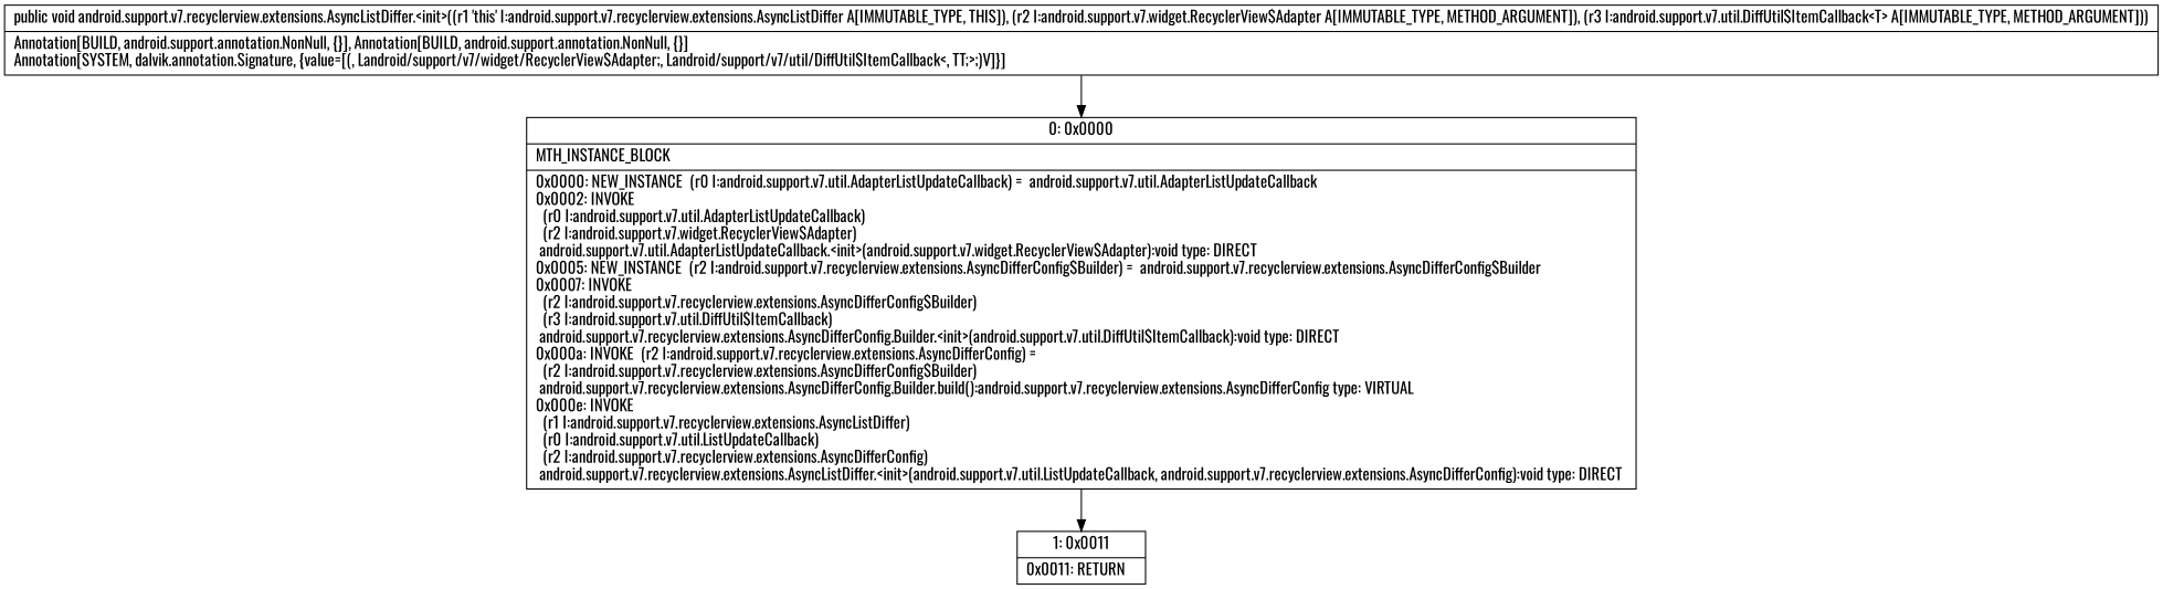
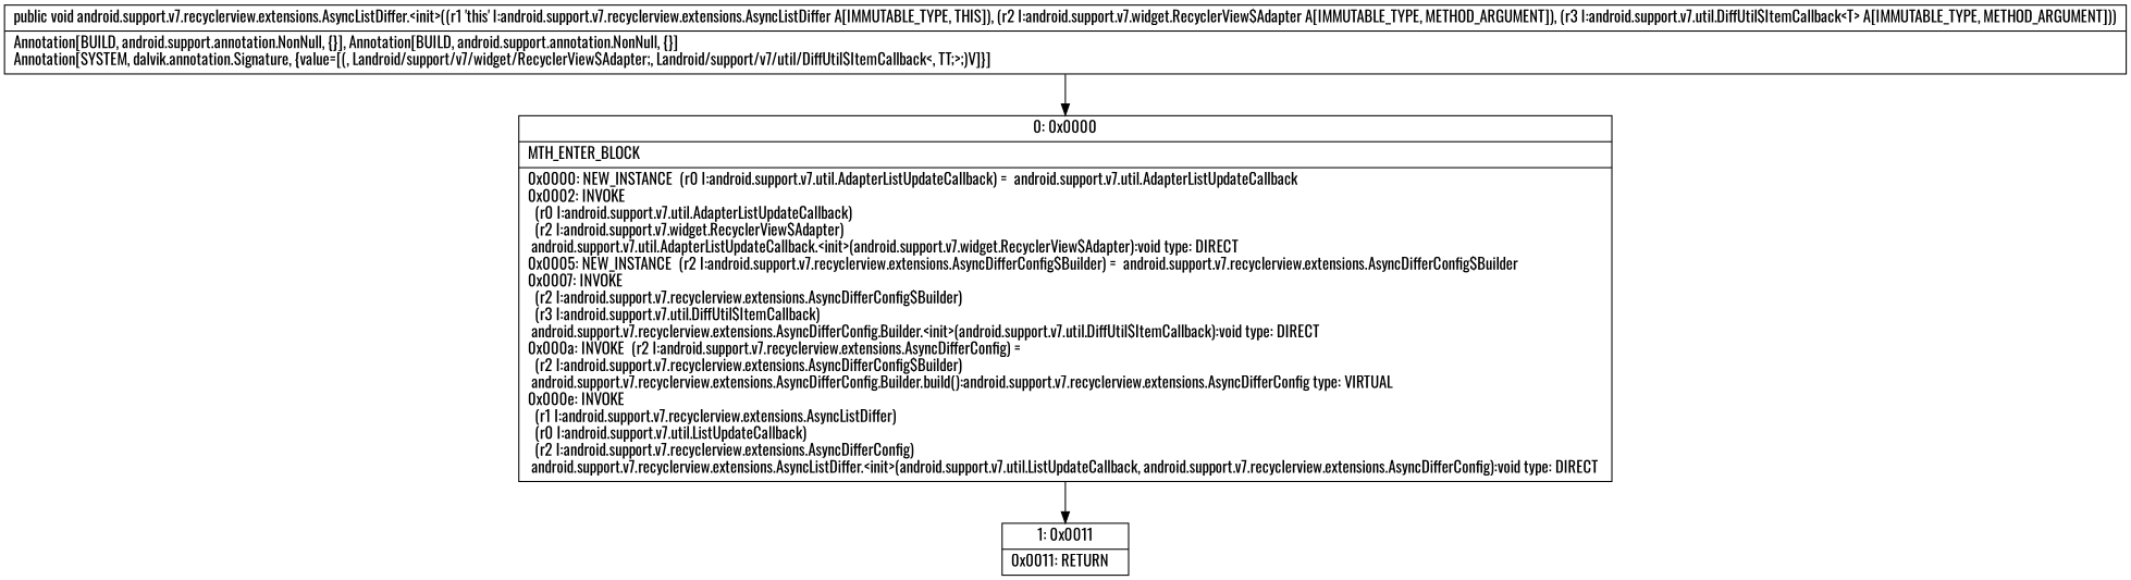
  digraph {
    fontname=Oswald
    node [shape=record fontname=Oswald]
    edge [fontname=Oswald]
-   n1 [label="{0\:\ 0x0000|MTH_INSTANCE_BLOCK\l|0x0000: NEW_INSTANCE  (r0 I:android.support.v7.util.AdapterListUpdateCallback) =  android.support.v7.util.AdapterListUpdateCallback \l0x0002: INVOKE  \l  (r0 I:android.support.v7.util.AdapterListUpdateCallback)\l  (r2 I:android.support.v7.widget.RecyclerView$Adapter)\l android.support.v7.util.AdapterListUpdateCallback.\<init\>(android.support.v7.widget.RecyclerView$Adapter):void type: DIRECT \l0x0005: NEW_INSTANCE  (r2 I:android.support.v7.recyclerview.extensions.AsyncDifferConfig$Builder) =  android.support.v7.recyclerview.extensions.AsyncDifferConfig$Builder \l0x0007: INVOKE  \l  (r2 I:android.support.v7.recyclerview.extensions.AsyncDifferConfig$Builder)\l  (r3 I:android.support.v7.util.DiffUtil$ItemCallback)\l android.support.v7.recyclerview.extensions.AsyncDifferConfig.Builder.\<init\>(android.support.v7.util.DiffUtil$ItemCallback):void type: DIRECT \l0x000a: INVOKE  (r2 I:android.support.v7.recyclerview.extensions.AsyncDifferConfig) = \l  (r2 I:android.support.v7.recyclerview.extensions.AsyncDifferConfig$Builder)\l android.support.v7.recyclerview.extensions.AsyncDifferConfig.Builder.build():android.support.v7.recyclerview.extensions.AsyncDifferConfig type: VIRTUAL \l0x000e: INVOKE  \l  (r1 I:android.support.v7.recyclerview.extensions.AsyncListDiffer)\l  (r0 I:android.support.v7.util.ListUpdateCallback)\l  (r2 I:android.support.v7.recyclerview.extensions.AsyncDifferConfig)\l android.support.v7.recyclerview.extensions.AsyncListDiffer.\<init\>(android.support.v7.util.ListUpdateCallback, android.support.v7.recyclerview.extensions.AsyncDifferConfig):void type: DIRECT \l}"]
+   n1 [label="{0\:\ 0x0000|MTH_ENTER_BLOCK\l|0x0000: NEW_INSTANCE  (r0 I:android.support.v7.util.AdapterListUpdateCallback) =  android.support.v7.util.AdapterListUpdateCallback \l0x0002: INVOKE  \l  (r0 I:android.support.v7.util.AdapterListUpdateCallback)\l  (r2 I:android.support.v7.widget.RecyclerView$Adapter)\l android.support.v7.util.AdapterListUpdateCallback.\<init\>(android.support.v7.widget.RecyclerView$Adapter):void type: DIRECT \l0x0005: NEW_INSTANCE  (r2 I:android.support.v7.recyclerview.extensions.AsyncDifferConfig$Builder) =  android.support.v7.recyclerview.extensions.AsyncDifferConfig$Builder \l0x0007: INVOKE  \l  (r2 I:android.support.v7.recyclerview.extensions.AsyncDifferConfig$Builder)\l  (r3 I:android.support.v7.util.DiffUtil$ItemCallback)\l android.support.v7.recyclerview.extensions.AsyncDifferConfig.Builder.\<init\>(android.support.v7.util.DiffUtil$ItemCallback):void type: DIRECT \l0x000a: INVOKE  (r2 I:android.support.v7.recyclerview.extensions.AsyncDifferConfig) = \l  (r2 I:android.support.v7.recyclerview.extensions.AsyncDifferConfig$Builder)\l android.support.v7.recyclerview.extensions.AsyncDifferConfig.Builder.build():android.support.v7.recyclerview.extensions.AsyncDifferConfig type: VIRTUAL \l0x000e: INVOKE  \l  (r1 I:android.support.v7.recyclerview.extensions.AsyncListDiffer)\l  (r0 I:android.support.v7.util.ListUpdateCallback)\l  (r2 I:android.support.v7.recyclerview.extensions.AsyncDifferConfig)\l android.support.v7.recyclerview.extensions.AsyncListDiffer.\<init\>(android.support.v7.util.ListUpdateCallback, android.support.v7.recyclerview.extensions.AsyncDifferConfig):void type: DIRECT \l}"]
    n2 [label="{1\:\ 0x0011|0x0011: RETURN   \l}"]
    n3 [label="{public void android.support.v7.recyclerview.extensions.AsyncListDiffer.\<init\>((r1 'this' I:android.support.v7.recyclerview.extensions.AsyncListDiffer A[IMMUTABLE_TYPE, THIS]), (r2 I:android.support.v7.widget.RecyclerView$Adapter A[IMMUTABLE_TYPE, METHOD_ARGUMENT]), (r3 I:android.support.v7.util.DiffUtil$ItemCallback\<T\> A[IMMUTABLE_TYPE, METHOD_ARGUMENT]))  | Annotation[BUILD, android.support.annotation.NonNull, \{\}], Annotation[BUILD, android.support.annotation.NonNull, \{\}]\lAnnotation[SYSTEM, dalvik.annotation.Signature, \{value=[(, Landroid\/support\/v7\/widget\/RecyclerView$Adapter;, Landroid\/support\/v7\/util\/DiffUtil$ItemCallback\<, TT;\>;)V]\}]\l}"]
    n1 -> n2
    n3 -> n1
  }
